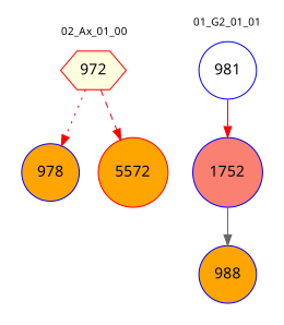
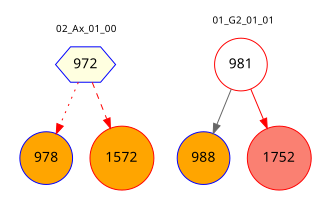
  digraph {
    fontname="Noto Sans"
    node [color=blue fillcolor=orange fontname="Noto Sans" shape=circle style=filled]
    edge [color=red fontname="Noto Sans" style=solid]
-   n1 [color=red fillcolor=lightyellow label=972 shape=hexagon]
+   n1 [fillcolor=lightyellow label=972 shape=hexagon]
    n2 [label=978]
-   n3 [color=red label=5572]
-   n4 [fillcolor=white label=981]
+   n3 [color=red label=1572]
+   n4 [color=red fillcolor=white label=981]
    n5 [label=988]
-   n6 [fillcolor=salmon label=1752]
+   n6 [color=red fillcolor=salmon label=1752]
    subgraph cluster_1 {
      color=white
      fontsize=10
      label="02_Ax_01_00"
      n1
      n2
      n3
    }
    subgraph cluster_2 {
      color=white
      fontsize=10
      label="01_G2_01_01"
      n4
      n5
      n6
    }
    n1 -> n2 [style=dotted]
    n1 -> n3 [style=dashed]
-   n6 -> n5 [color=gray40]
+   n4 -> n5 [color=gray40]
    n4 -> n6
  }
